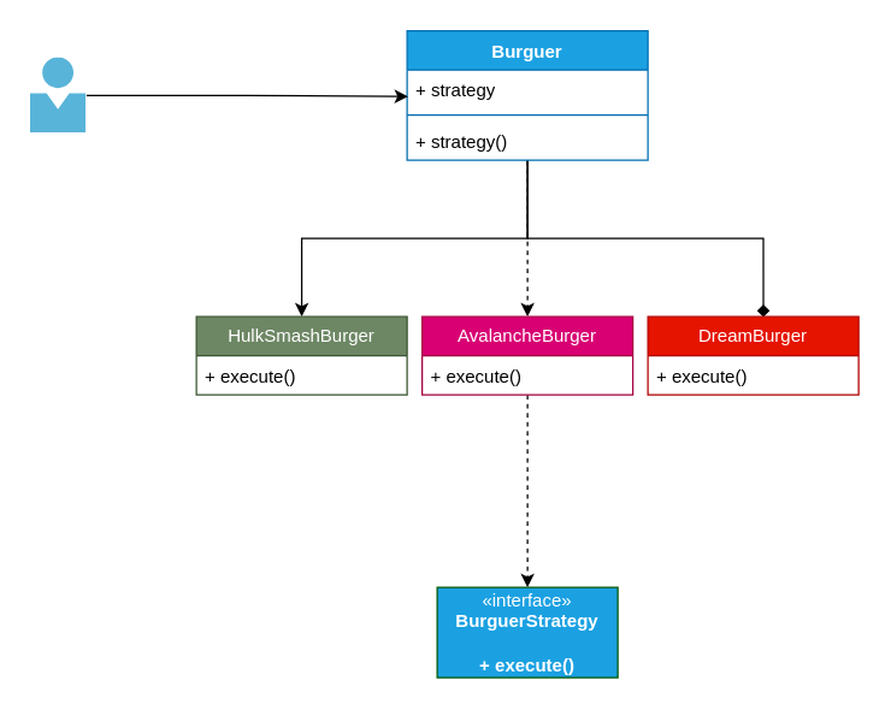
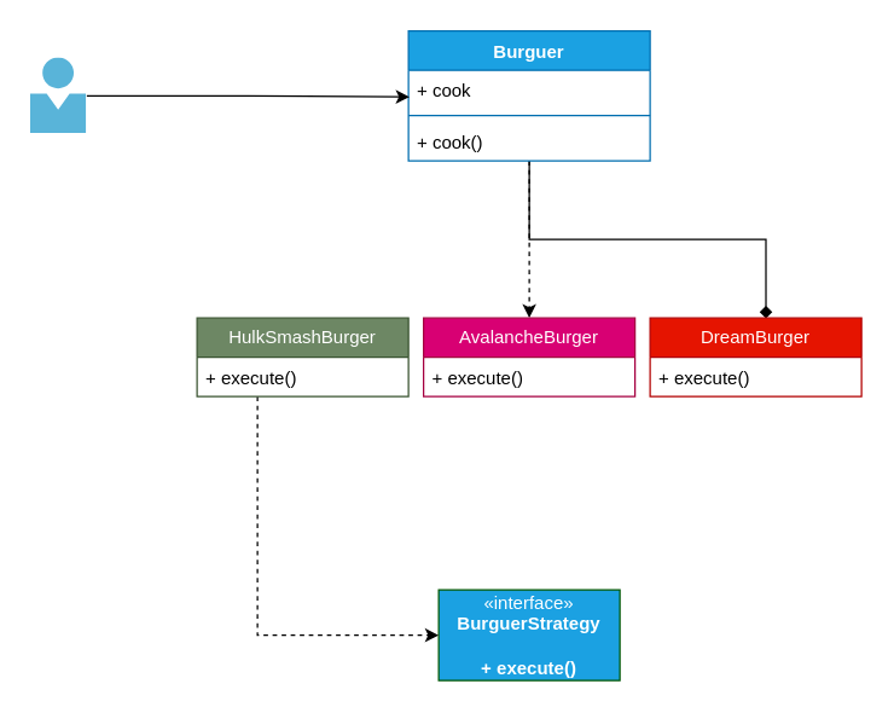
  <mxCell id="0" />
  <mxCell id="1" parent="0" />
  <mxCell id="2" value="&lt;div&gt;«interface»&lt;/div&gt;&lt;div&gt;&lt;b&gt;BurguerStrategy&lt;/b&gt;&lt;/div&gt;&lt;div&gt;&lt;b&gt;&lt;br&gt;&lt;/b&gt;&lt;/div&gt;&lt;div&gt;&lt;b&gt;+ execute()&lt;br&gt;&lt;/b&gt;&lt;/div&gt;" style="html=1;whiteSpace=wrap;fillColor=#1ba1e2;fontColor=#ffffff;strokeColor=#005700;" vertex="1" parent="1"><mxGeometry x="290" y="390" width="120" height="60" as="geometry" /></mxCell>
  <mxCell id="3" style="edgeStyle=orthogonalEdgeStyle;rounded=0;orthogonalLoop=1;jettySize=auto;html=1;dashed=1;" edge="1" parent="1" source="6" target="11"><mxGeometry relative="1" as="geometry" /></mxCell>
  <mxCell id="4" style="edgeStyle=orthogonalEdgeStyle;rounded=0;orthogonalLoop=1;jettySize=auto;html=1;entryX=0.548;entryY=0.006;entryDx=0;entryDy=0;entryPerimeter=0;endArrow=diamond;" edge="1" parent="1" source="6" target="15"><mxGeometry relative="1" as="geometry" /></mxCell>
- <mxCell id="5" style="edgeStyle=orthogonalEdgeStyle;rounded=0;orthogonalLoop=1;jettySize=auto;html=1;entryX=0.5;entryY=0;entryDx=0;entryDy=0;" edge="1" parent="1" source="6" target="18"><mxGeometry relative="1" as="geometry" /></mxCell>
  <mxCell id="6" value="&lt;div&gt;Burguer&lt;/div&gt;&lt;div&gt;&lt;br&gt;&lt;/div&gt;" style="swimlane;fontStyle=1;align=center;verticalAlign=top;childLayout=stackLayout;horizontal=1;startSize=26;horizontalStack=0;resizeParent=1;resizeParentMax=0;resizeLast=0;collapsible=1;marginBottom=0;whiteSpace=wrap;html=1;fillColor=#1ba1e2;fontColor=#ffffff;strokeColor=#006EAF;" vertex="1" parent="1"><mxGeometry x="270" y="20" width="160" height="86" as="geometry" /></mxCell>
- <mxCell id="7" value="+ strategy" style="text;strokeColor=none;fillColor=none;align=left;verticalAlign=top;spacingLeft=4;spacingRight=4;overflow=hidden;rotatable=0;points=[[0,0.5],[1,0.5]];portConstraint=eastwest;whiteSpace=wrap;html=1;" vertex="1" parent="6"><mxGeometry y="26" width="160" height="26" as="geometry" /></mxCell>
+ <mxCell id="7" value="+ cook" style="text;strokeColor=none;fillColor=none;align=left;verticalAlign=top;spacingLeft=4;spacingRight=4;overflow=hidden;rotatable=0;points=[[0,0.5],[1,0.5]];portConstraint=eastwest;whiteSpace=wrap;html=1;" vertex="1" parent="6"><mxGeometry y="26" width="160" height="26" as="geometry" /></mxCell>
  <mxCell id="8" value="" style="line;strokeWidth=1;fillColor=none;align=left;verticalAlign=middle;spacingTop=-1;spacingLeft=3;spacingRight=3;rotatable=0;labelPosition=right;points=[];portConstraint=eastwest;strokeColor=inherit;" vertex="1" parent="6"><mxGeometry y="52" width="160" height="8" as="geometry" /></mxCell>
- <mxCell id="9" value="+ strategy()" style="text;strokeColor=none;fillColor=none;align=left;verticalAlign=top;spacingLeft=4;spacingRight=4;overflow=hidden;rotatable=0;points=[[0,0.5],[1,0.5]];portConstraint=eastwest;whiteSpace=wrap;html=1;" vertex="1" parent="6"><mxGeometry y="60" width="160" height="26" as="geometry" /></mxCell>
- <mxCell id="10" style="edgeStyle=orthogonalEdgeStyle;rounded=0;orthogonalLoop=1;jettySize=auto;html=1;dashed=1;" edge="1" parent="1" source="11" target="2"><mxGeometry relative="1" as="geometry" /></mxCell>
+ <mxCell id="9" value="+ cook()" style="text;strokeColor=none;fillColor=none;align=left;verticalAlign=top;spacingLeft=4;spacingRight=4;overflow=hidden;rotatable=0;points=[[0,0.5],[1,0.5]];portConstraint=eastwest;whiteSpace=wrap;html=1;" vertex="1" parent="6"><mxGeometry y="60" width="160" height="26" as="geometry" /></mxCell>
  <mxCell id="11" value="&lt;div&gt;AvalancheBurger&lt;/div&gt;" style="swimlane;fontStyle=0;childLayout=stackLayout;horizontal=1;startSize=26;fillColor=#d80073;horizontalStack=0;resizeParent=1;resizeParentMax=0;resizeLast=0;collapsible=1;marginBottom=0;whiteSpace=wrap;html=1;fontColor=#ffffff;strokeColor=#A50040;" vertex="1" parent="1"><mxGeometry x="280" y="210" width="140" height="52" as="geometry" /></mxCell>
  <mxCell id="12" value="+ execute()" style="text;strokeColor=none;fillColor=none;align=left;verticalAlign=top;spacingLeft=4;spacingRight=4;overflow=hidden;rotatable=0;points=[[0,0.5],[1,0.5]];portConstraint=eastwest;whiteSpace=wrap;html=1;" vertex="1" parent="11"><mxGeometry y="26" width="140" height="26" as="geometry" /></mxCell>
  <mxCell id="13" style="edgeStyle=orthogonalEdgeStyle;rounded=0;orthogonalLoop=1;jettySize=auto;html=1;entryX=0.004;entryY=0.679;entryDx=0;entryDy=0;entryPerimeter=0;" edge="1" parent="1" source="14" target="7"><mxGeometry relative="1" as="geometry" /></mxCell>
  <mxCell id="14" value="" style="image;sketch=0;aspect=fixed;html=1;points=[];align=center;fontSize=12;image=img/lib/mscae/Person.svg;" vertex="1" parent="1"><mxGeometry x="20" y="38" width="37" height="50" as="geometry" /></mxCell>
  <mxCell id="15" value="&lt;div&gt;DreamBurger&lt;/div&gt;" style="swimlane;fontStyle=0;childLayout=stackLayout;horizontal=1;startSize=26;fillColor=#e51400;horizontalStack=0;resizeParent=1;resizeParentMax=0;resizeLast=0;collapsible=1;marginBottom=0;whiteSpace=wrap;html=1;fontColor=#ffffff;strokeColor=#B20000;" vertex="1" parent="1"><mxGeometry x="430" y="210" width="140" height="52" as="geometry" /></mxCell>
  <mxCell id="16" value="+ execute()" style="text;strokeColor=none;fillColor=none;align=left;verticalAlign=top;spacingLeft=4;spacingRight=4;overflow=hidden;rotatable=0;points=[[0,0.5],[1,0.5]];portConstraint=eastwest;whiteSpace=wrap;html=1;" vertex="1" parent="15"><mxGeometry y="26" width="140" height="26" as="geometry" /></mxCell>
+ <mxCell id="17" style="edgeStyle=orthogonalEdgeStyle;rounded=0;orthogonalLoop=1;jettySize=auto;html=1;entryX=0;entryY=0.5;entryDx=0;entryDy=0;dashed=1;" edge="1" parent="1" source="18" target="2"><mxGeometry relative="1" as="geometry"><Array as="points"><mxPoint x="170" y="420" /></Array></mxGeometry></mxCell>
  <mxCell id="18" value="&lt;div&gt;HulkSmashBurger&lt;/div&gt;" style="swimlane;fontStyle=0;childLayout=stackLayout;horizontal=1;startSize=26;fillColor=#6d8764;horizontalStack=0;resizeParent=1;resizeParentMax=0;resizeLast=0;collapsible=1;marginBottom=0;whiteSpace=wrap;html=1;fontColor=#ffffff;strokeColor=#3A5431;" vertex="1" parent="1"><mxGeometry x="130" y="210" width="140" height="52" as="geometry" /></mxCell>
  <mxCell id="19" value="+ execute()" style="text;strokeColor=none;fillColor=none;align=left;verticalAlign=top;spacingLeft=4;spacingRight=4;overflow=hidden;rotatable=0;points=[[0,0.5],[1,0.5]];portConstraint=eastwest;whiteSpace=wrap;html=1;" vertex="1" parent="18"><mxGeometry y="26" width="140" height="26" as="geometry" /></mxCell>
